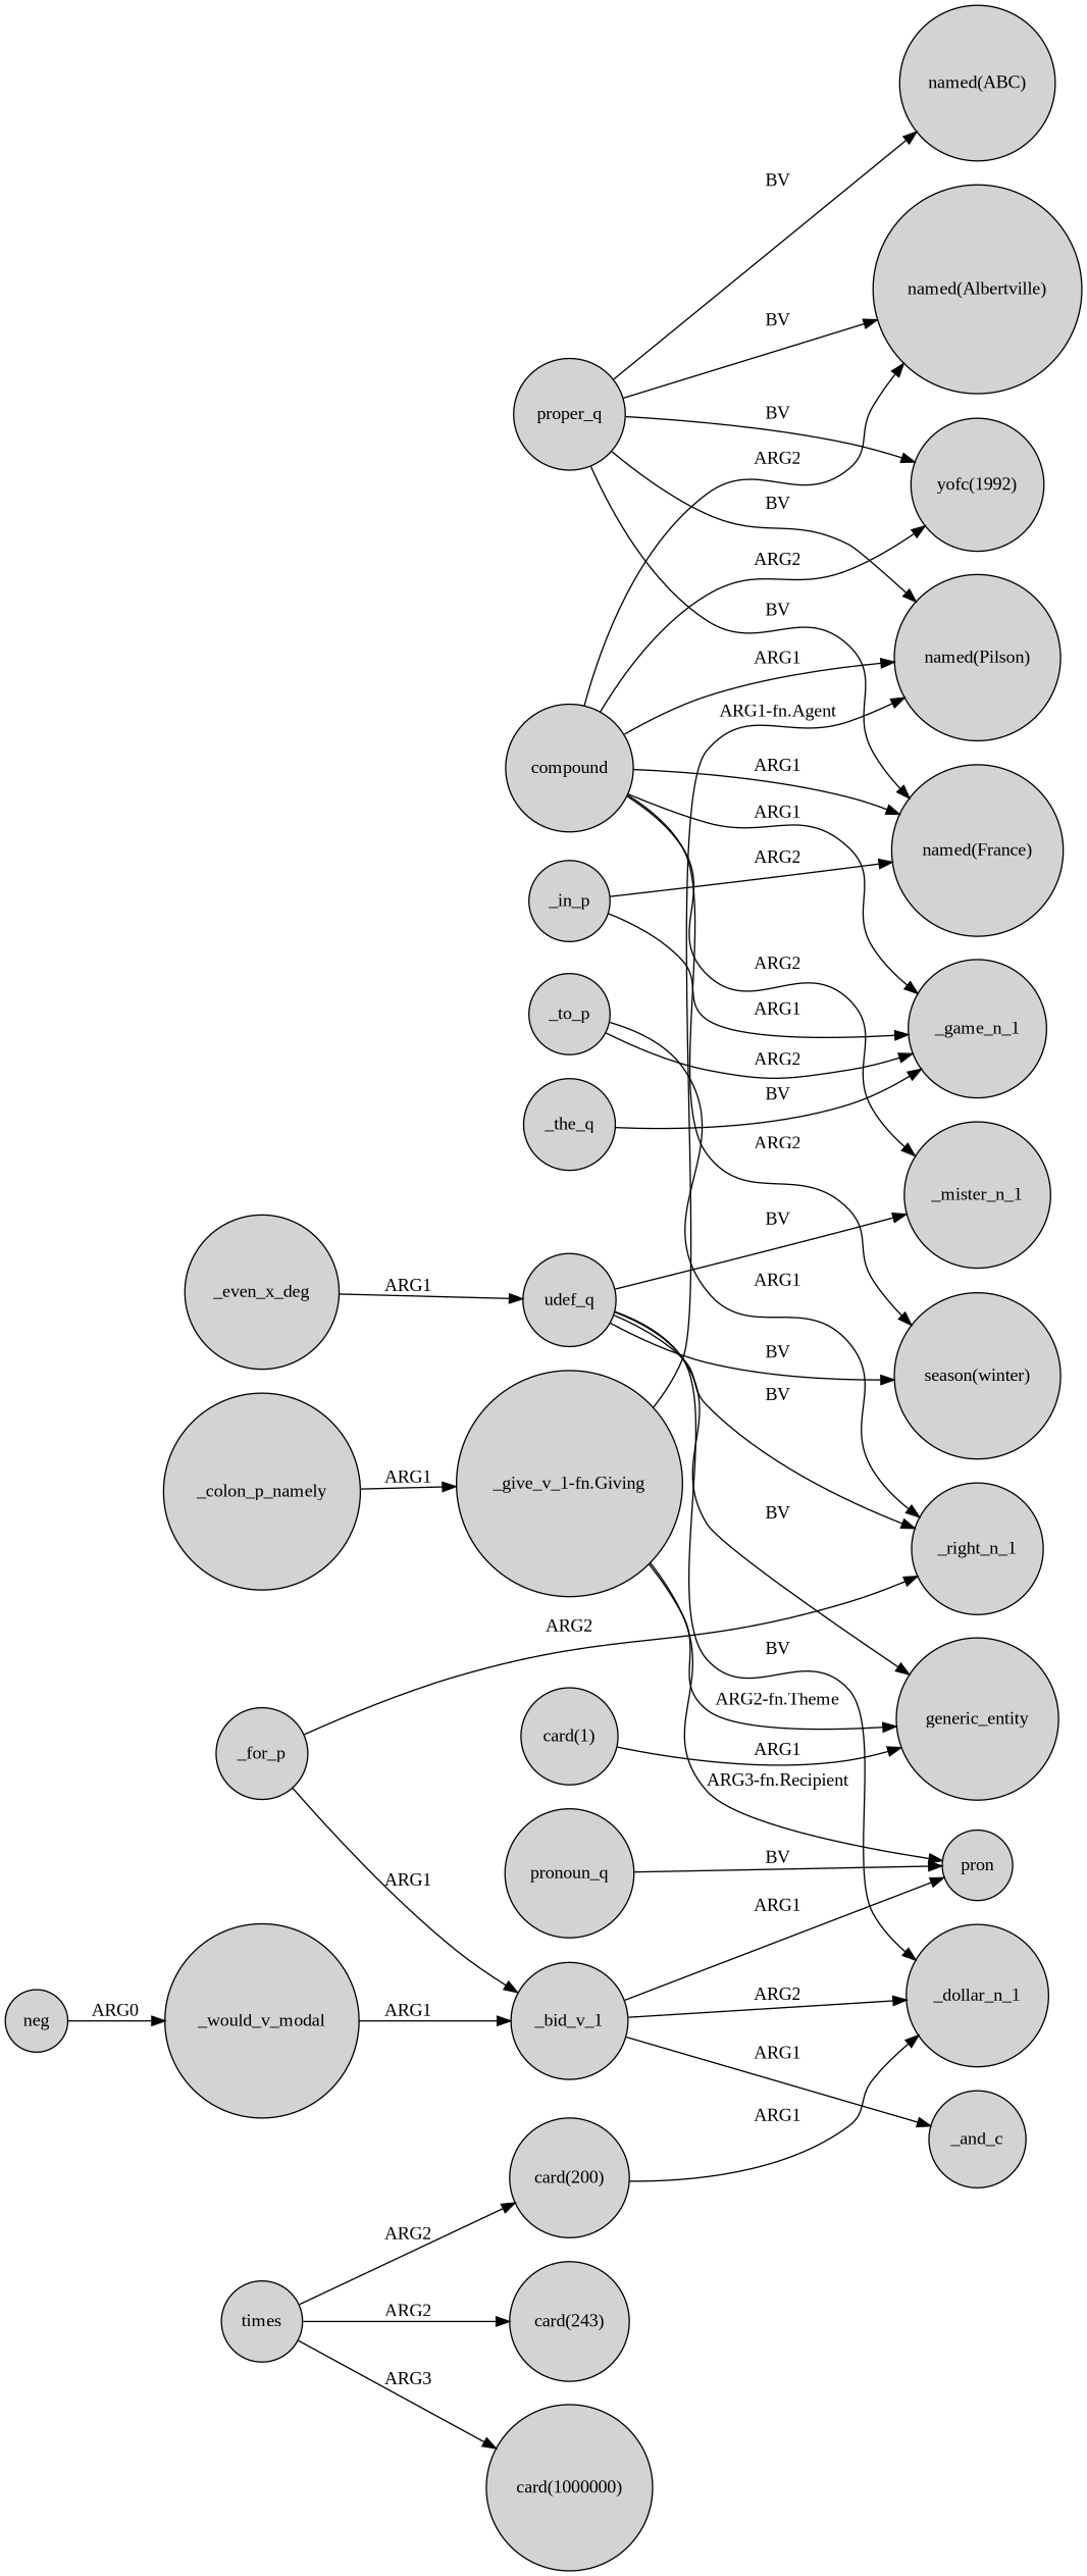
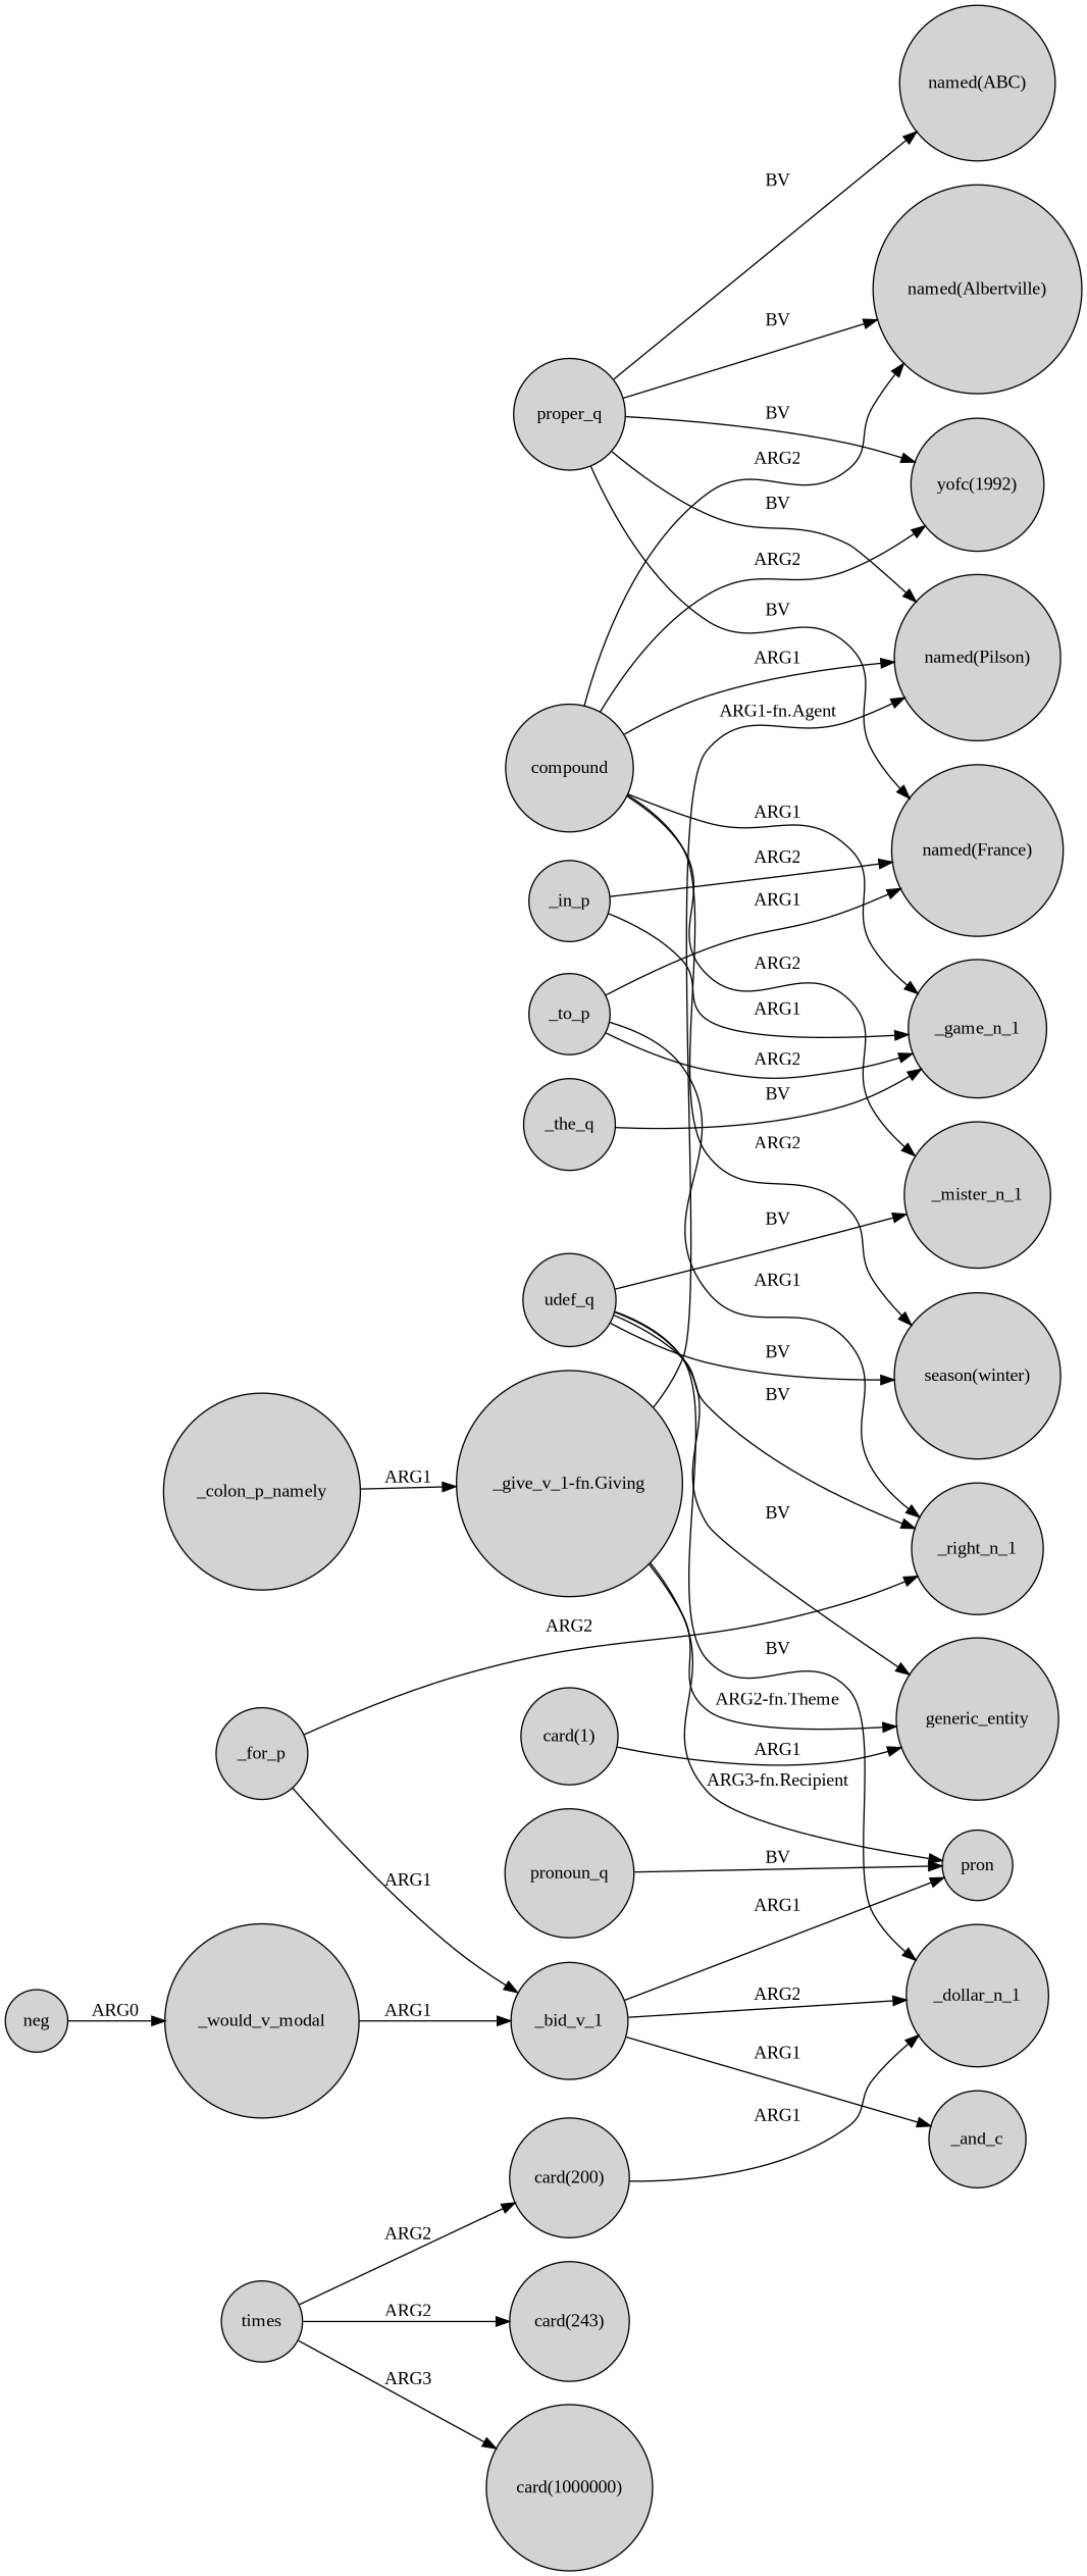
  digraph {
    fontname="Liberation Serif"
    rankdir=LR
    node [fontname="Liberation Serif" shape=circle style=filled]
    edge [fontname="Liberation Serif"]
    _would_v_modal
    _bid_v_1
    _dollar_n_1
    pron
    _and_c
    "_give_v_1-fn.Giving"
    "named(Pilson)"
    generic_entity
    compound
    "yofc(1992)"
    _game_n_1
    "named(Albertville)"
    _mister_n_1
    "named(France)"
    "season(winter)"
    neg
    udef_q
    _right_n_1
    _in_p
    _for_p
    proper_q
    "named(ABC)"
-   _even_x_deg
    pronoun_q
    _to_p
    _colon_p_namely
    times
    "card(1000000)"
    "card(200)"
    "card(243)"
    _the_q
    "card(1)"
    _would_v_modal -> _bid_v_1 [label=ARG1]
    _bid_v_1 -> _dollar_n_1 [label=ARG2]
    _bid_v_1 -> pron [label=ARG1]
    _bid_v_1 -> _and_c [label=ARG1]
    "_give_v_1-fn.Giving" -> pron [label="ARG3-fn.Recipient"]
    "_give_v_1-fn.Giving" -> "named(Pilson)" [label="ARG1-fn.Agent"]
    "_give_v_1-fn.Giving" -> generic_entity [label="ARG2-fn.Theme"]
    compound -> "named(Pilson)" [label=ARG1]
    compound -> "yofc(1992)" [label=ARG2]
    compound -> _game_n_1 [label=ARG1]
    compound -> "named(Albertville)" [label=ARG2]
    compound -> _mister_n_1 [label=ARG2]
-   compound -> "named(France)" [label=ARG1]
+   _to_p -> "named(France)" [label=ARG1]
    compound -> "season(winter)" [label=ARG2]
    neg -> _would_v_modal [label=ARG0]
    udef_q -> _dollar_n_1 [label=BV]
    udef_q -> generic_entity [label=BV]
    udef_q -> _mister_n_1 [label=BV]
    udef_q -> "season(winter)" [label=BV]
    udef_q -> _right_n_1 [label=BV]
    _in_p -> _game_n_1 [label=ARG1]
    _in_p -> "named(France)" [label=ARG2]
    _for_p -> _bid_v_1 [label=ARG1]
    _for_p -> _right_n_1 [label=ARG2]
    proper_q -> "named(Pilson)" [label=BV]
    proper_q -> "yofc(1992)" [label=BV]
    proper_q -> "named(Albertville)" [label=BV]
    proper_q -> "named(France)" [label=BV]
    proper_q -> "named(ABC)" [label=BV]
-   _even_x_deg -> udef_q [label=ARG1]
    pronoun_q -> pron [label=BV]
    _to_p -> _game_n_1 [label=ARG2]
    _to_p -> _right_n_1 [label=ARG1]
    _colon_p_namely -> "_give_v_1-fn.Giving" [label=ARG1]
    times -> "card(1000000)" [label=ARG3]
    times -> "card(200)" [label=ARG2]
    times -> "card(243)" [label=ARG2]
    "card(200)" -> _dollar_n_1 [label=ARG1]
    _the_q -> _game_n_1 [label=BV]
    "card(1)" -> generic_entity [label=ARG1]
  }
